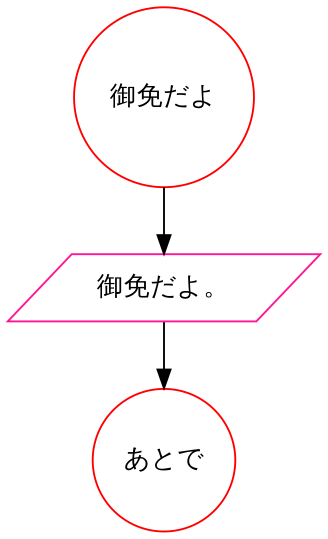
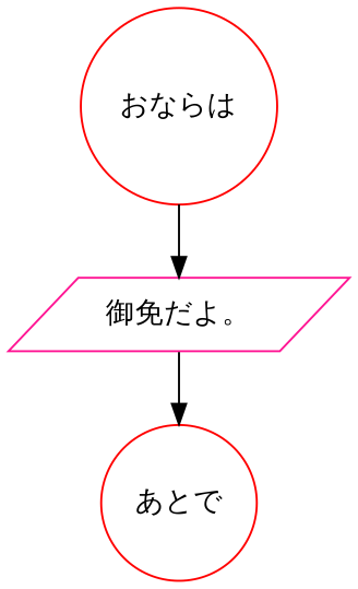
  digraph {
    fontname="DejaVu Serif"
    node [color=red fontname="DejaVu Serif" shape=circle]
    edge [fontname="DejaVu Serif"]
    n1 [label="あとで"]
    n2 [color=deeppink label="御免だよ。" shape=parallelogram]
-   n3 [label="御免だよ"]
+   n3 [label="おならは"]
    n2 -> n1
    n3 -> n2
  }
